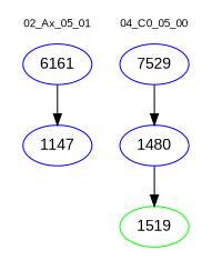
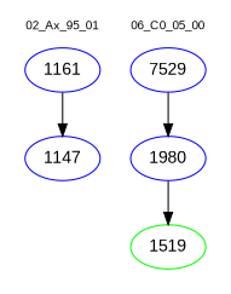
  digraph {
    fontname="Liberation Sans"
    node [color=blue fontname="Liberation Sans"]
    edge [color=black fontname="Liberation Sans"]
-   n1 [label=6161]
+   n1 [label=1161]
    n2 [label=1147]
    n3 [label=7529]
-   n4 [label=1480]
+   n4 [label=1980]
    n5 [color=green label=1519]
    subgraph cluster_1 {
      color=white
      fontsize=10
-     label="02_Ax_05_01"
+     label="02_Ax_95_01"
      n1
      n2
    }
    subgraph cluster_2 {
      color=white
      fontsize=10
-     label="04_C0_05_00"
+     label="06_C0_05_00"
      n3
      n4
      n5
    }
    n1 -> n2
    n3 -> n4
    n4 -> n5
  }
